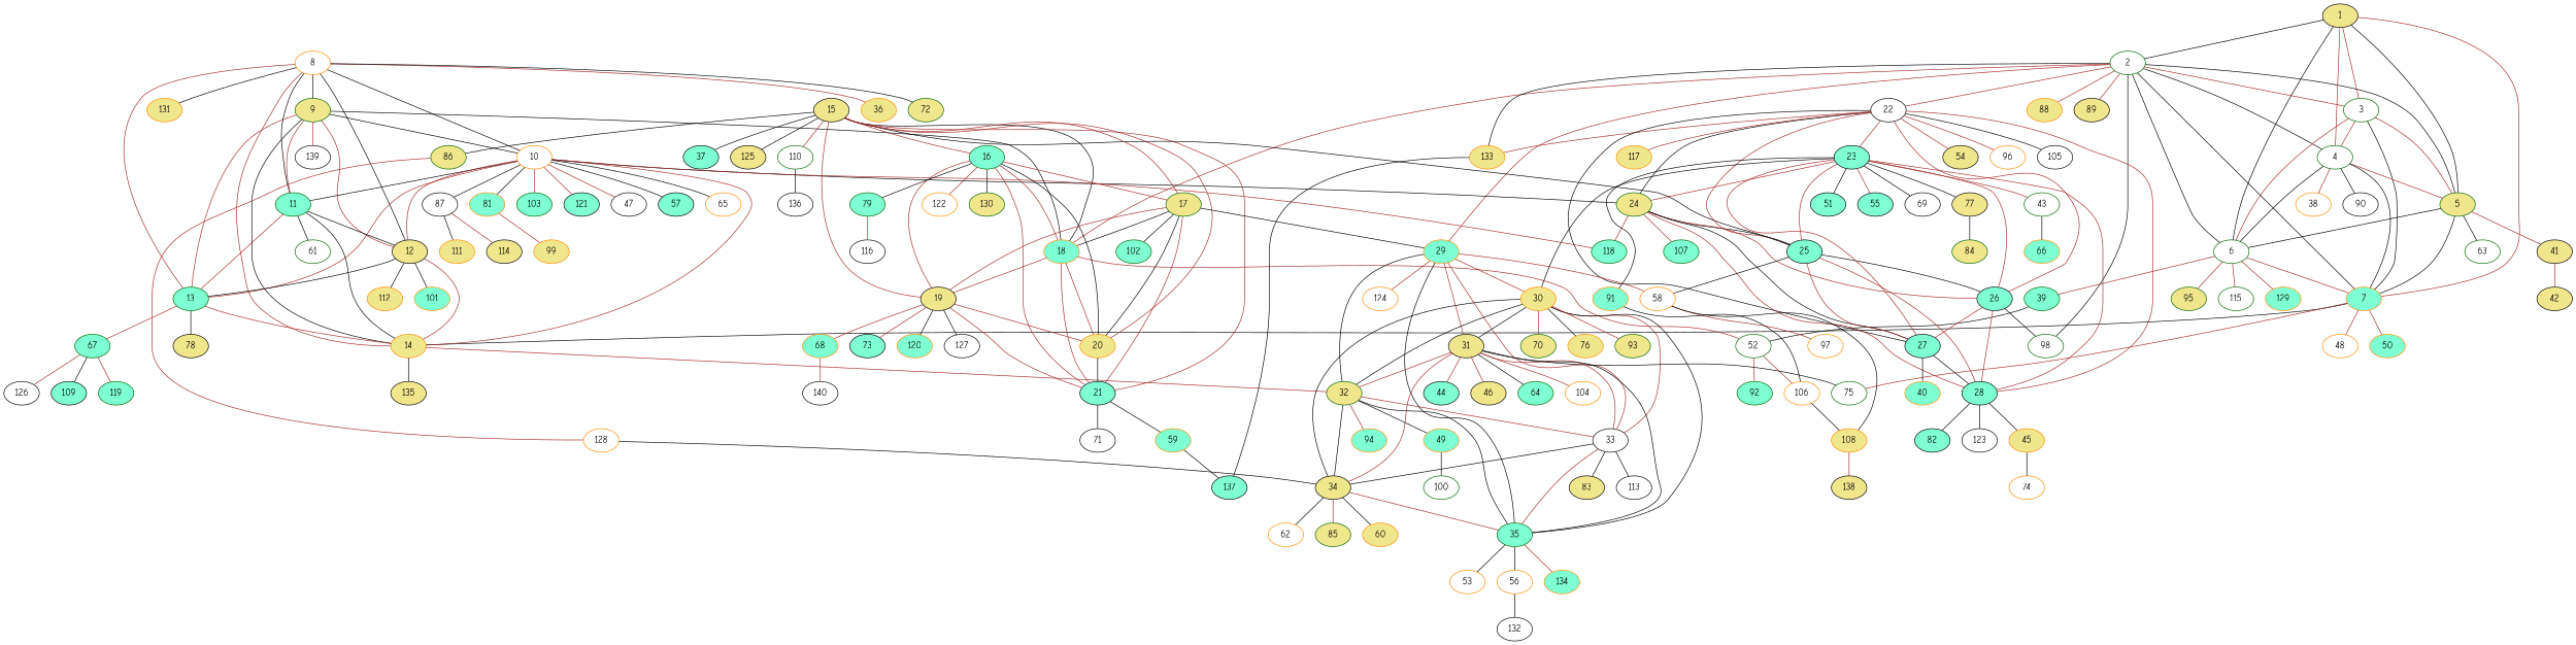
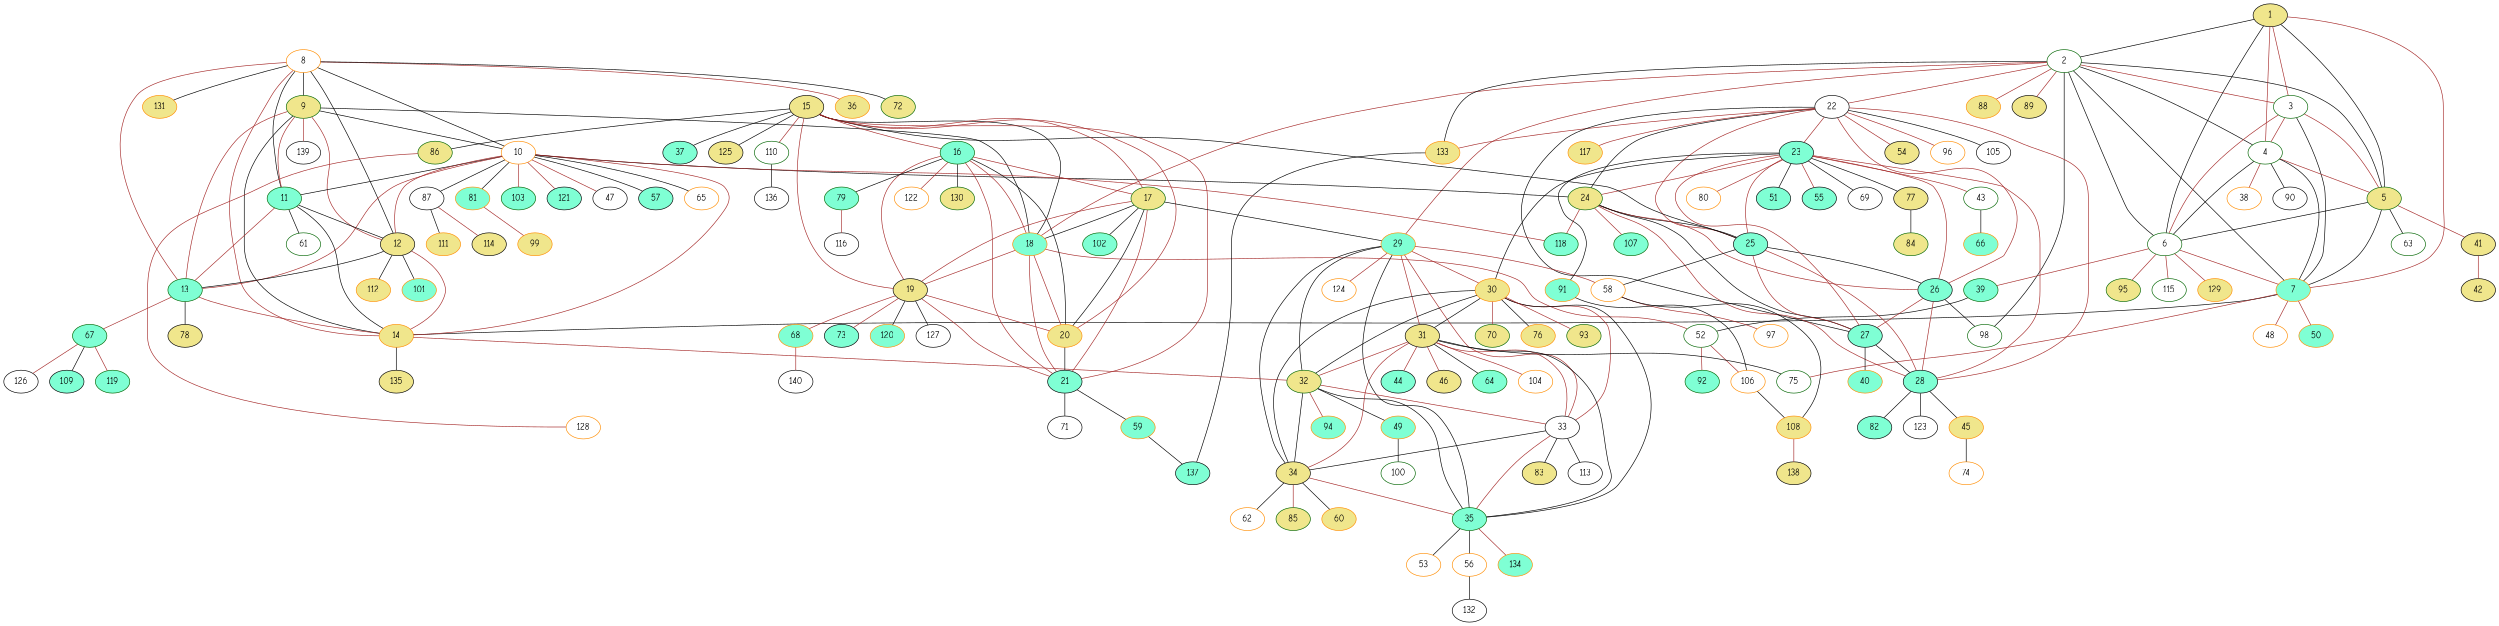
  graph {
    fontname="Comic Neue"
    node [color=black fillcolor=white fontname="Comic Neue" style=filled]
    edge [color=brown fontname="Comic Neue"]
    2 [color=darkgreen]
    1 [fillcolor=khaki]
    3 [color=darkgreen]
    4 [color=darkgreen]
    5 [color=darkgreen fillcolor=khaki]
    6 [color=darkgreen]
    7 [color=darkorange fillcolor=aquamarine]
    18 [color=darkorange fillcolor=aquamarine]
    22
    29 [color=darkorange fillcolor=aquamarine]
    88 [color=darkorange fillcolor=khaki]
    89 [fillcolor=khaki]
    98 [color=darkgreen]
    133 [color=darkorange fillcolor=khaki]
    38 [color=darkorange]
    90
    41 [fillcolor=khaki]
    63 [color=darkgreen]
    39 [color=darkgreen fillcolor=aquamarine]
    95 [color=darkgreen fillcolor=khaki]
    115 [color=darkgreen]
-   129 [color=darkorange fillcolor=aquamarine]
+   129 [color=darkorange fillcolor=khaki]
    14 [color=darkorange fillcolor=khaki]
    48 [color=darkorange]
    50 [color=darkorange fillcolor=aquamarine]
    75 [color=darkgreen]
    19 [fillcolor=khaki]
    20 [color=darkorange fillcolor=khaki]
    21 [fillcolor=aquamarine]
    52 [color=darkgreen]
    24 [color=darkgreen fillcolor=khaki]
    25 [fillcolor=aquamarine]
    23 [fillcolor=aquamarine]
    26 [fillcolor=aquamarine]
    27 [fillcolor=aquamarine]
    28 [fillcolor=aquamarine]
    54 [fillcolor=khaki]
    96 [color=darkorange]
    105
    117 [color=darkorange fillcolor=khaki]
    32 [color=darkgreen fillcolor=khaki]
    30 [color=darkorange fillcolor=khaki]
    58 [color=darkorange]
    31 [fillcolor=khaki]
    33
    34 [fillcolor=khaki]
    35 [color=darkgreen fillcolor=aquamarine]
    124 [color=darkorange]
    137 [fillcolor=aquamarine]
    42 [fillcolor=khaki]
    135 [fillcolor=khaki]
    8 [color=darkorange]
    9 [color=darkgreen fillcolor=khaki]
    10 [color=darkorange]
    11 [color=darkgreen fillcolor=aquamarine]
    12 [fillcolor=khaki]
    13 [color=darkgreen fillcolor=aquamarine]
    36 [color=darkorange fillcolor=khaki]
    72 [color=darkgreen fillcolor=khaki]
    131 [color=darkorange fillcolor=khaki]
    139
    47
    57 [fillcolor=aquamarine]
    65 [color=darkorange]
    81 [color=darkorange fillcolor=aquamarine]
    87
    103 [color=darkgreen fillcolor=aquamarine]
    118 [color=darkgreen fillcolor=aquamarine]
    121 [fillcolor=aquamarine]
    61 [color=darkgreen]
    101 [color=darkorange fillcolor=aquamarine]
    112 [color=darkorange fillcolor=khaki]
    67 [color=darkgreen fillcolor=aquamarine]
    78 [fillcolor=khaki]
    107 [color=darkgreen fillcolor=aquamarine]
    99 [color=darkorange fillcolor=khaki]
    111 [color=darkorange fillcolor=khaki]
    114 [fillcolor=khaki]
    109 [fillcolor=aquamarine]
    119 [color=darkgreen fillcolor=aquamarine]
    126
    49 [color=darkorange fillcolor=aquamarine]
    94 [color=darkorange fillcolor=aquamarine]
    15 [fillcolor=khaki]
    16 [color=darkgreen fillcolor=aquamarine]
    17 [color=darkgreen fillcolor=khaki]
    37 [fillcolor=aquamarine]
    86 [color=darkgreen fillcolor=khaki]
    110 [color=darkgreen]
    125 [fillcolor=khaki]
    79 [color=darkgreen fillcolor=aquamarine]
    122 [color=darkorange]
    130 [color=darkgreen fillcolor=khaki]
    102 [color=darkgreen fillcolor=aquamarine]
    68 [color=darkorange fillcolor=aquamarine]
    73 [fillcolor=aquamarine]
    120 [color=darkorange fillcolor=aquamarine]
    127
    59 [color=darkorange fillcolor=aquamarine]
    71
    128 [color=darkorange]
    136
    116
    92 [color=darkgreen fillcolor=aquamarine]
    106 [color=darkorange]
    140
    43 [color=darkgreen]
    51 [fillcolor=aquamarine]
    55 [fillcolor=aquamarine]
    69
    77 [fillcolor=khaki]
+   80 [color=darkorange]
    91 [color=darkorange fillcolor=aquamarine]
    40 [color=darkorange fillcolor=aquamarine]
    45 [color=darkorange fillcolor=khaki]
    82 [fillcolor=aquamarine]
    123
    70 [color=darkgreen fillcolor=khaki]
    76 [color=darkorange fillcolor=khaki]
    93 [color=darkgreen fillcolor=khaki]
    66 [color=darkorange fillcolor=aquamarine]
    84 [color=darkgreen fillcolor=khaki]
    97 [color=darkorange]
    108 [color=darkorange fillcolor=khaki]
    74 [color=darkorange]
    44 [fillcolor=aquamarine]
    46 [fillcolor=khaki]
    64 [color=darkgreen fillcolor=aquamarine]
    104 [color=darkorange]
    83 [fillcolor=khaki]
    113
    60 [color=darkorange fillcolor=khaki]
    62 [color=darkorange]
    85 [color=darkgreen fillcolor=khaki]
    53 [color=darkorange]
    56 [color=darkorange]
    134 [color=darkorange fillcolor=aquamarine]
    100 [color=darkgreen]
    132
    138 [fillcolor=khaki]
    2 -- 3
    2 -- 4 [color=black]
    2 -- 5 [color=black]
    2 -- 6 [color=black]
    2 -- 7 [color=black]
    2 -- 18
    2 -- 22
    2 -- 29
    2 -- 88
    2 -- 89
    2 -- 98 [color=black]
    2 -- 133 [color=black]
    1 -- 2 [color=black]
    1 -- 3
    1 -- 4
    1 -- 5 [color=black]
    1 -- 6 [color=black]
    1 -- 7
    3 -- 4
    3 -- 5
    3 -- 6
    3 -- 7 [color=black]
    4 -- 5
    4 -- 6 [color=black]
    4 -- 7 [color=black]
    4 -- 38
    4 -- 90 [color=black]
    5 -- 6 [color=black]
    5 -- 7 [color=black]
    5 -- 41
    5 -- 63 [color=black]
    6 -- 7
    6 -- 39
    6 -- 95
    6 -- 115
    6 -- 129
    7 -- 14 [color=black]
    7 -- 48
    7 -- 50
    7 -- 75
    18 -- 19
    18 -- 20
    18 -- 21
    18 -- 52
    22 -- 133
    22 -- 24 [color=black]
    22 -- 25
    22 -- 23
    22 -- 26
    22 -- 27 [color=black]
    22 -- 28
    22 -- 54
    22 -- 96
    22 -- 105 [color=black]
    22 -- 117
    29 -- 32 [color=black]
    29 -- 30
    29 -- 58
    29 -- 31
    29 -- 33
-   128 -- 34 [color=black]
+   29 -- 34 [color=black]
    29 -- 35 [color=black]
    29 -- 124
    133 -- 137 [color=black]
    41 -- 42
    39 -- 52 [color=black]
    14 -- 32
    14 -- 135 [color=black]
    19 -- 20
    19 -- 21
    19 -- 68
    19 -- 73
    19 -- 120 [color=black]
    19 -- 127 [color=black]
    20 -- 21 [color=black]
    21 -- 59 [color=black]
    21 -- 71 [color=black]
    52 -- 92
    52 -- 106
    24 -- 25 [color=black]
    24 -- 26
    24 -- 27 [color=black]
    24 -- 28
    24 -- 118
    24 -- 107
    25 -- 26 [color=black]
    25 -- 27
    25 -- 28
    25 -- 58 [color=black]
    23 -- 24
    23 -- 25
    23 -- 26
    23 -- 27
    23 -- 28
    23 -- 30 [color=black]
    23 -- 43
    23 -- 51 [color=black]
    23 -- 55
    23 -- 69 [color=black]
    23 -- 77 [color=black]
+   23 -- 80
    23 -- 91 [color=black]
    26 -- 98 [color=black]
    26 -- 27
    26 -- 28
    27 -- 28 [color=black]
    27 -- 40 [color=black]
    28 -- 45 [color=black]
    28 -- 82 [color=black]
    28 -- 123 [color=black]
    32 -- 33
    32 -- 34 [color=black]
    32 -- 35 [color=black]
    32 -- 49 [color=black]
    32 -- 94
    30 -- 32 [color=black]
    30 -- 31 [color=black]
    30 -- 33
    30 -- 34 [color=black]
    30 -- 35 [color=black]
    30 -- 70
    30 -- 76 [color=black]
    30 -- 93
    58 -- 97
    58 -- 108 [color=black]
    31 -- 75 [color=black]
    31 -- 32
    31 -- 33
    31 -- 34
    31 -- 35 [color=black]
    31 -- 44
    31 -- 46
    31 -- 64 [color=black]
    31 -- 104
    33 -- 34 [color=black]
    33 -- 35
    33 -- 83 [color=black]
    33 -- 113 [color=black]
    34 -- 35
    34 -- 60 [color=black]
    34 -- 62 [color=black]
    34 -- 85
    35 -- 53 [color=black]
    35 -- 56 [color=black]
    35 -- 134
    8 -- 14
    8 -- 9 [color=black]
    8 -- 10 [color=black]
    8 -- 11 [color=black]
    8 -- 12 [color=black]
    8 -- 13
    8 -- 36
    8 -- 72 [color=black]
    8 -- 131 [color=black]
    9 -- 18 [color=black]
    9 -- 14 [color=black]
    9 -- 10 [color=black]
    9 -- 11
    9 -- 12
    9 -- 13
    9 -- 139
    10 -- 14
    10 -- 24 [color=black]
    10 -- 11 [color=black]
    10 -- 12
    10 -- 13
    10 -- 47
    10 -- 57 [color=black]
    10 -- 65 [color=black]
    10 -- 81 [color=black]
    10 -- 87 [color=black]
    10 -- 103
    10 -- 118
    10 -- 121
    11 -- 14 [color=black]
    11 -- 12 [color=black]
    11 -- 13
    11 -- 61 [color=black]
    12 -- 14
    12 -- 13 [color=black]
    12 -- 101 [color=black]
    12 -- 112 [color=black]
    13 -- 14
    13 -- 67
    13 -- 78 [color=black]
    81 -- 99
    87 -- 111 [color=black]
    87 -- 114
    67 -- 109 [color=black]
    67 -- 119
    67 -- 126
    49 -- 100 [color=black]
    15 -- 18 [color=black]
    15 -- 19
    15 -- 20
    15 -- 21
    15 -- 25 [color=black]
    15 -- 16
    15 -- 17
    15 -- 37 [color=black]
    15 -- 86 [color=black]
    15 -- 110
    15 -- 125 [color=black]
    16 -- 18
    16 -- 19
    16 -- 20 [color=black]
    16 -- 21
    16 -- 17
    16 -- 79 [color=black]
    16 -- 122
    16 -- 130 [color=black]
    17 -- 18 [color=black]
    17 -- 29 [color=black]
    17 -- 19
    17 -- 20 [color=black]
    17 -- 21
    17 -- 102 [color=black]
    86 -- 128
    110 -- 136 [color=black]
    79 -- 116
    68 -- 140
    59 -- 137 [color=black]
    106 -- 108 [color=black]
    43 -- 66 [color=black]
    77 -- 84 [color=black]
    91 -- 106 [color=black]
    45 -- 74 [color=black]
    108 -- 138
    56 -- 132 [color=black]
  }
